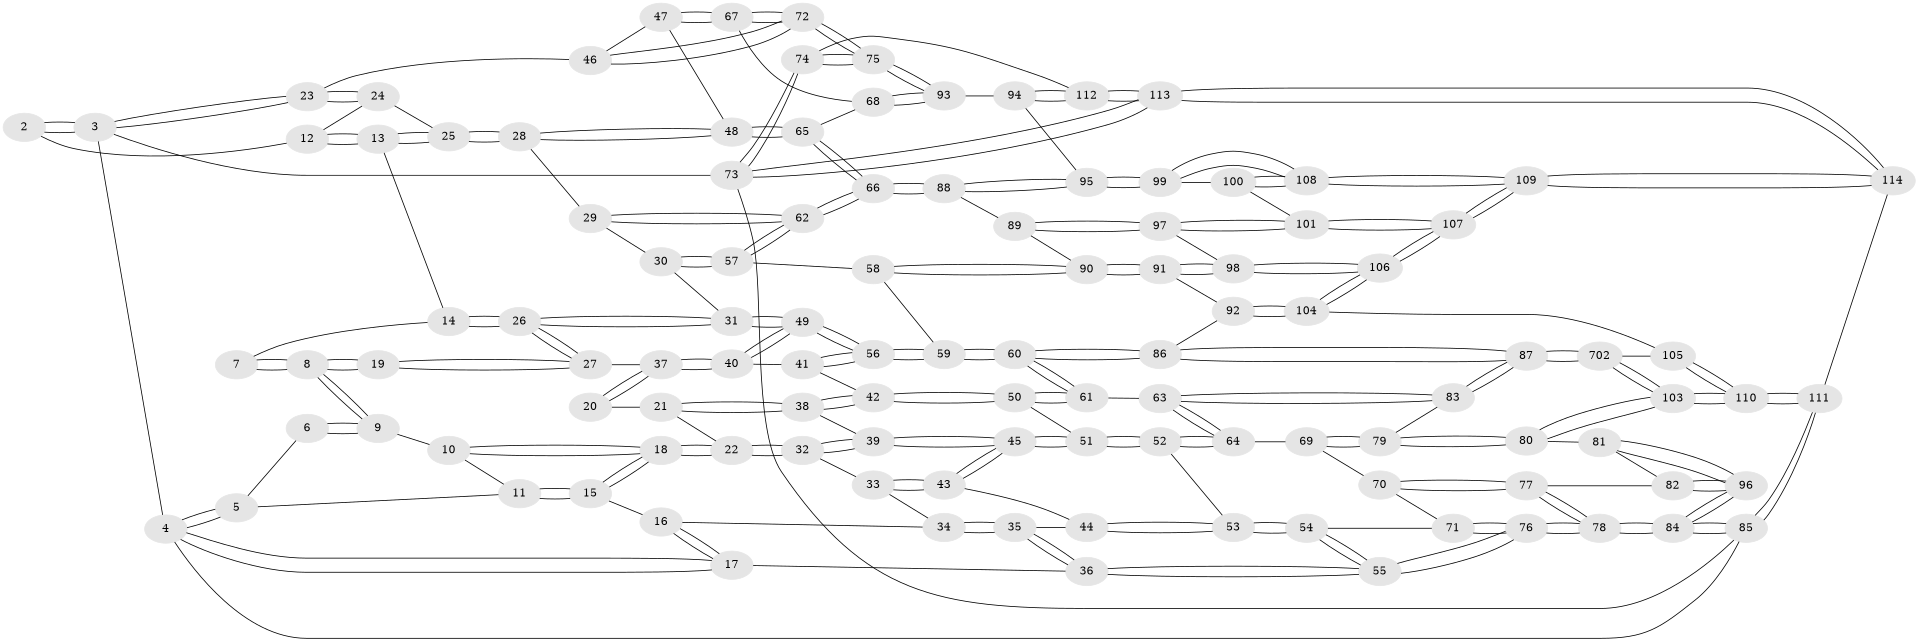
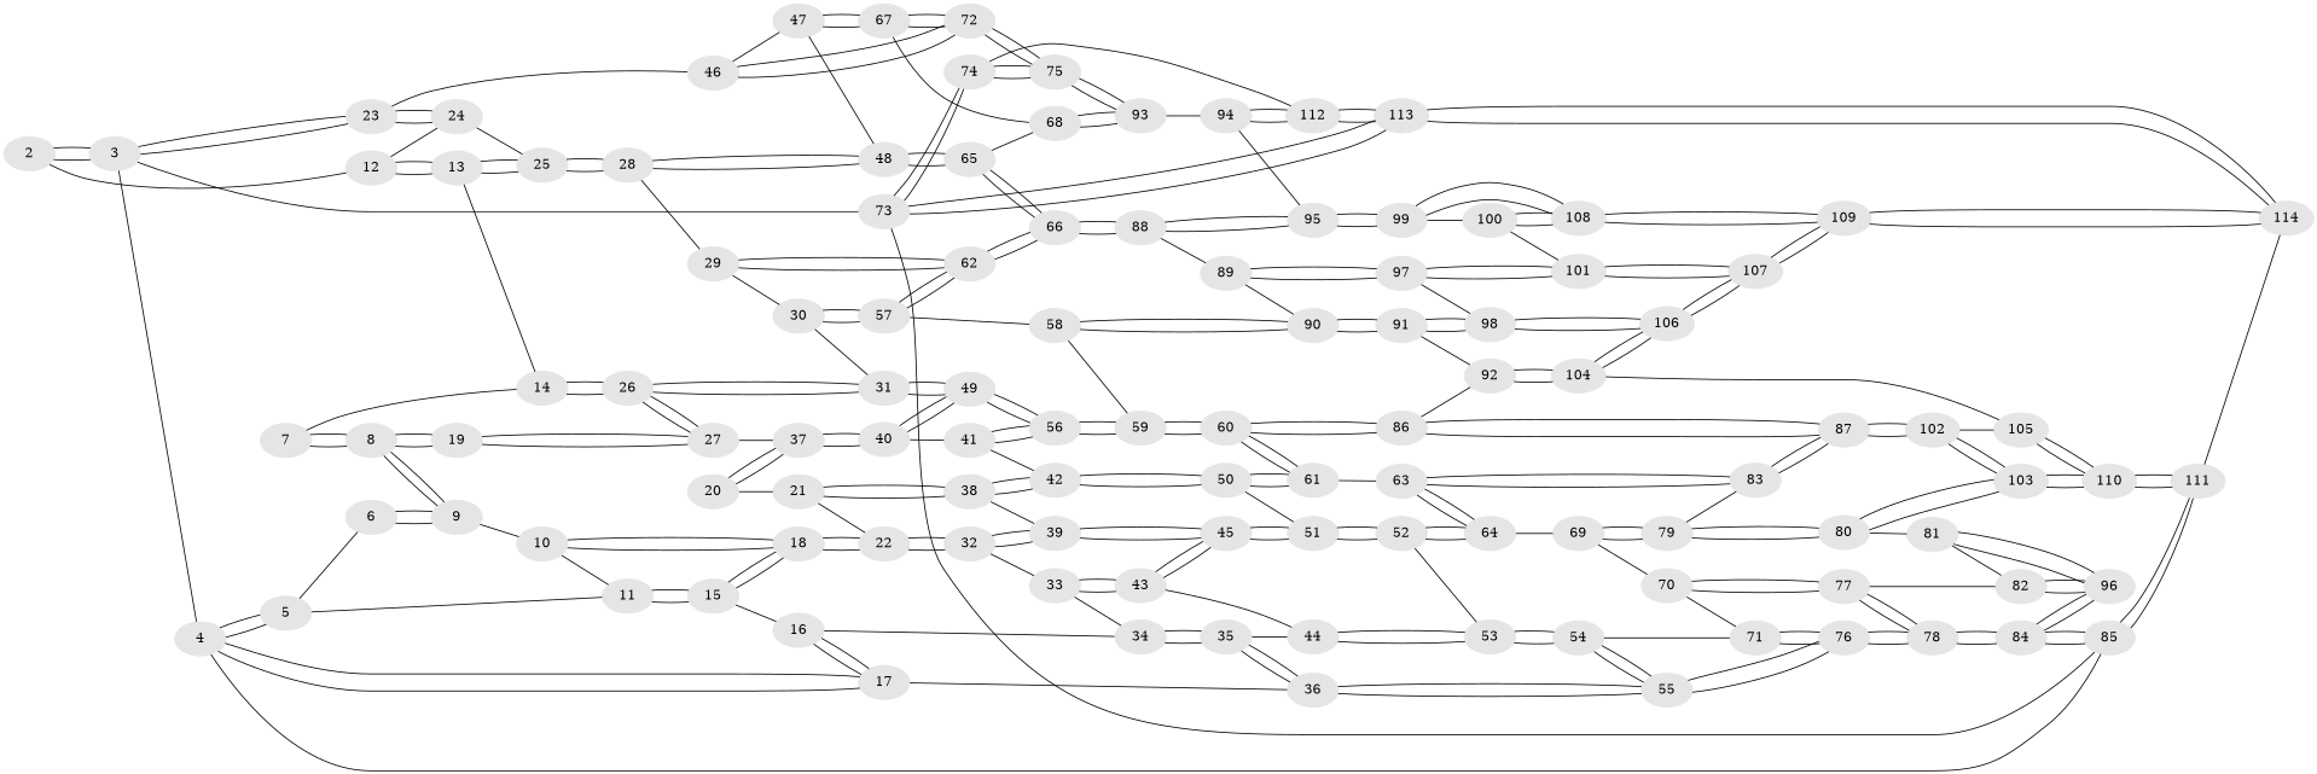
  graph {
    rankdir=LR
    node [color=gray90 style=filled]
    2
    3
    12
    7
    8
    14
    4
    23
    73
    13
    24
    5
    17
    85
    46
    74
    113
    6
    11
    36
    111
    9
    15
    10
    19
    26
    27
    18
    22
    16
    25
    28
    31
    34
    35
    55
    32
    20
    21
    37
    38
    40
    39
    42
    33
    47
    72
    29
    48
    49
    30
    62
    65
    57
    66
    58
    56
    43
    45
    44
    53
    76
    41
    50
    51
    59
    61
    54
    52
    67
    75
    68
    63
    64
    69
    71
    78
    60
    90
    91
    86
    87
    92
    83
    88
    70
    79
    93
    89
    95
    94
    77
    80
    82
    112
    114
    84
    96
    81
    103
    110
-   102 [label=702]
+   102
    104
    105
    97
    99
    98
    101
    106
    100
    108
    107
    109
    2 -- 3
    2 -- 3
    2 -- 12
    3 -- 4
    3 -- 23
    3 -- 23
    3 -- 73
    12 -- 13
    12 -- 13
    12 -- 24
    7 -- 8
    7 -- 8
    7 -- 14
    8 -- 9
    8 -- 9
    8 -- 19
    8 -- 19
    14 -- 26
    14 -- 26
    4 -- 5
    4 -- 5
    4 -- 17
    4 -- 17
    4 -- 85
    23 -- 24
    23 -- 24
    23 -- 46
    73 -- 85
    73 -- 74
    73 -- 74
    73 -- 113
    73 -- 113
    13 -- 14
    13 -- 25
    13 -- 25
    24 -- 25
    5 -- 6
    5 -- 11
    17 -- 36
    85 -- 111
    85 -- 111
    46 -- 47
    46 -- 72
    46 -- 72
    74 -- 75
    74 -- 75
    74 -- 112
    113 -- 114
    113 -- 114
    6 -- 9
    6 -- 9
    11 -- 15
    11 -- 15
    36 -- 55
    36 -- 55
    111 -- 114
    9 -- 10
    15 -- 18
    15 -- 18
    15 -- 16
    10 -- 11
    10 -- 18
    10 -- 18
    19 -- 27
    19 -- 27
    26 -- 27
    26 -- 27
    26 -- 31
    26 -- 31
    27 -- 37
    18 -- 22
    18 -- 22
    22 -- 32
    22 -- 32
    16 -- 17
    16 -- 17
    16 -- 34
    25 -- 28
    25 -- 28
    28 -- 29
    28 -- 48
    28 -- 48
    31 -- 49
    31 -- 49
    34 -- 35
    34 -- 35
    35 -- 36
    35 -- 36
    35 -- 44
    55 -- 76
    55 -- 76
    32 -- 39
    32 -- 39
    32 -- 33
    20 -- 21
    20 -- 37
    20 -- 37
    21 -- 22
    21 -- 38
    21 -- 38
    37 -- 40
    37 -- 40
    38 -- 39
    38 -- 42
    38 -- 42
    40 -- 49
    40 -- 49
    40 -- 41
    39 -- 45
    39 -- 45
    42 -- 50
    42 -- 50
    33 -- 34
    33 -- 43
    33 -- 43
    47 -- 48
    47 -- 67
    47 -- 67
    72 -- 75
    72 -- 75
    29 -- 30
    29 -- 62
    29 -- 62
    48 -- 65
    48 -- 65
    49 -- 56
    49 -- 56
    30 -- 31
    30 -- 57
    30 -- 57
    62 -- 66
    62 -- 66
    65 -- 66
    65 -- 66
    65 -- 68
    57 -- 62
    57 -- 62
    57 -- 58
    66 -- 88
    66 -- 88
    58 -- 59
    58 -- 90
    58 -- 90
    56 -- 59
    56 -- 59
    43 -- 45
    43 -- 45
    43 -- 44
    45 -- 51
    45 -- 51
    44 -- 53
    44 -- 53
    53 -- 54
    53 -- 54
    76 -- 78
    76 -- 78
    41 -- 42
    41 -- 56
    41 -- 56
    50 -- 51
    50 -- 61
    50 -- 61
    51 -- 52
    51 -- 52
    59 -- 60
    59 -- 60
    61 -- 63
    54 -- 55
    54 -- 55
    54 -- 71
    52 -- 53
    52 -- 64
    52 -- 64
    67 -- 72
    67 -- 72
    67 -- 68
    75 -- 93
    75 -- 93
    68 -- 93
    68 -- 93
    63 -- 64
    63 -- 64
    63 -- 83
    63 -- 83
    64 -- 69
    69 -- 70
    69 -- 79
    69 -- 79
    71 -- 76
    71 -- 76
    78 -- 84
    78 -- 84
    60 -- 61
    60 -- 61
    60 -- 86
    60 -- 86
    90 -- 91
    90 -- 91
    91 -- 92
    91 -- 98
    91 -- 98
    86 -- 87
    86 -- 87
    86 -- 92
    87 -- 102
    87 -- 102
    92 -- 104
    92 -- 104
    83 -- 87
    83 -- 87
    88 -- 89
    88 -- 95
    88 -- 95
    70 -- 71
    70 -- 77
    70 -- 77
    79 -- 83
    79 -- 80
    79 -- 80
    93 -- 94
    89 -- 90
    89 -- 97
    89 -- 97
    95 -- 99
    95 -- 99
    94 -- 95
    94 -- 112
    94 -- 112
    77 -- 78
    77 -- 78
    77 -- 82
    80 -- 81
    80 -- 103
    80 -- 103
    82 -- 96
    82 -- 96
    112 -- 113
    112 -- 113
    84 -- 85
    84 -- 85
    84 -- 96
    84 -- 96
    81 -- 82
    81 -- 96
    81 -- 96
    103 -- 110
    103 -- 110
    110 -- 111
    110 -- 111
    102 -- 103
    102 -- 103
    102 -- 105
    104 -- 105
    104 -- 106
    104 -- 106
    105 -- 110
    105 -- 110
    97 -- 98
    97 -- 101
    97 -- 101
    99 -- 100
    99 -- 108
    99 -- 108
    98 -- 106
    98 -- 106
    101 -- 107
    101 -- 107
    106 -- 107
    106 -- 107
    100 -- 101
    100 -- 108
    100 -- 108
    108 -- 109
    108 -- 109
    107 -- 109
    107 -- 109
    109 -- 114
    109 -- 114
  }
